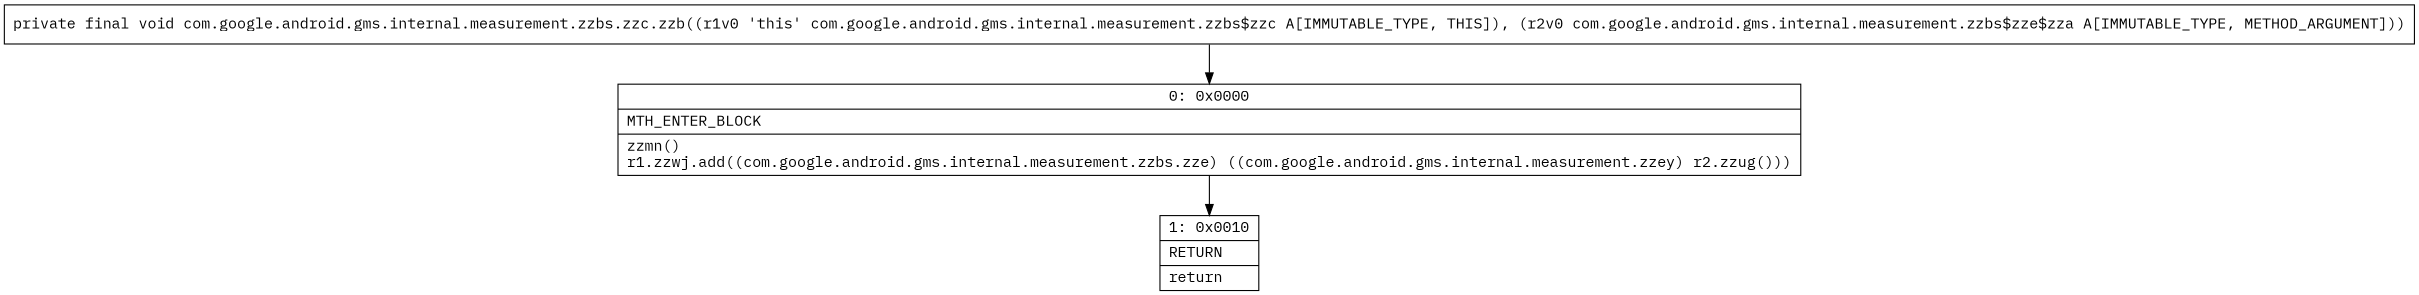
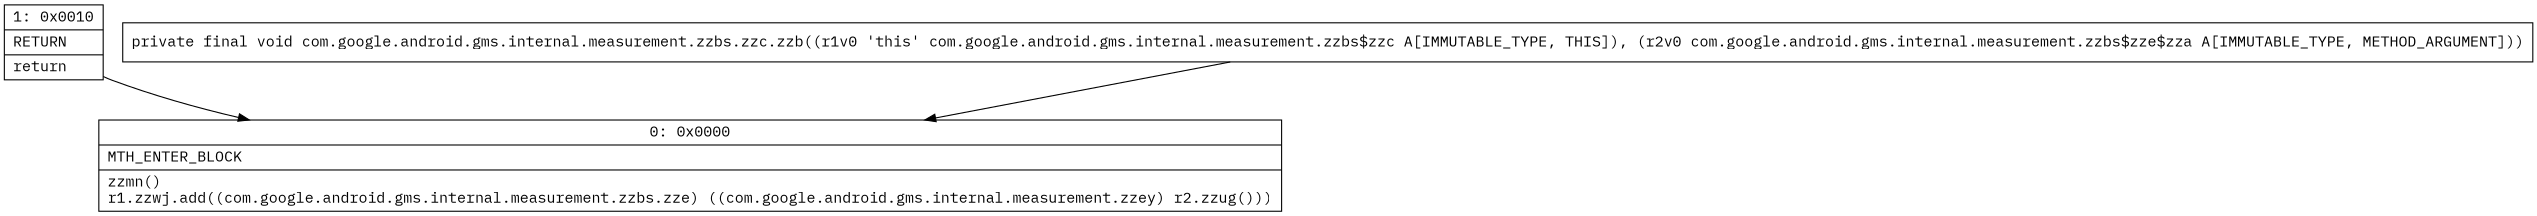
  digraph {
    fontname="IBM Plex Mono"
    node [shape=record fontname="IBM Plex Mono"]
    edge [fontname="IBM Plex Mono"]
    n1 [label="{0\:\ 0x0000|MTH_ENTER_BLOCK\l|zzmn()\lr1.zzwj.add((com.google.android.gms.internal.measurement.zzbs.zze) ((com.google.android.gms.internal.measurement.zzey) r2.zzug()))\l}"]
    n2 [label="{1\:\ 0x0010|RETURN\l|return\l}"]
    n3 [label="{private final void com.google.android.gms.internal.measurement.zzbs.zzc.zzb((r1v0 'this' com.google.android.gms.internal.measurement.zzbs$zzc A[IMMUTABLE_TYPE, THIS]), (r2v0 com.google.android.gms.internal.measurement.zzbs$zze$zza A[IMMUTABLE_TYPE, METHOD_ARGUMENT])) }"]
-   n1 -> n2
+   n2 -> n1
    n3 -> n1
  }
